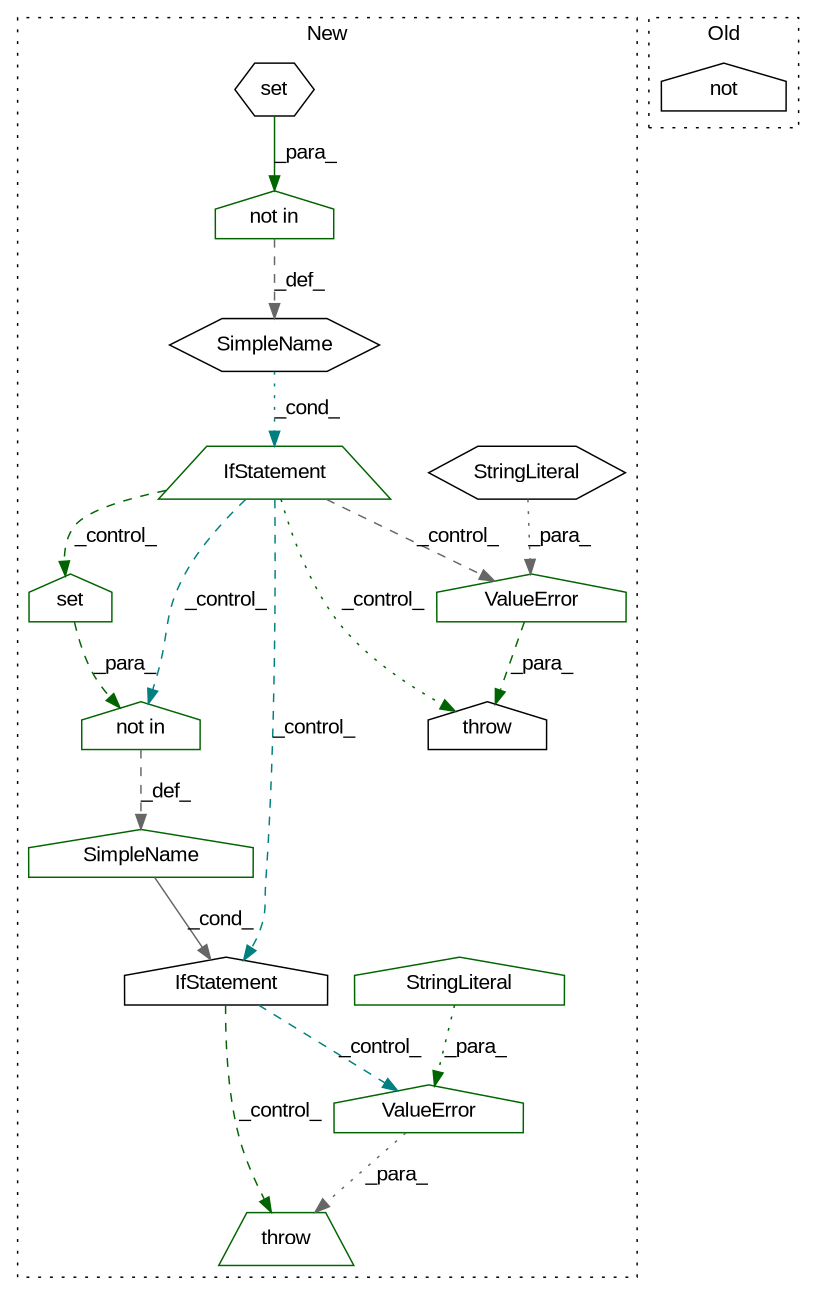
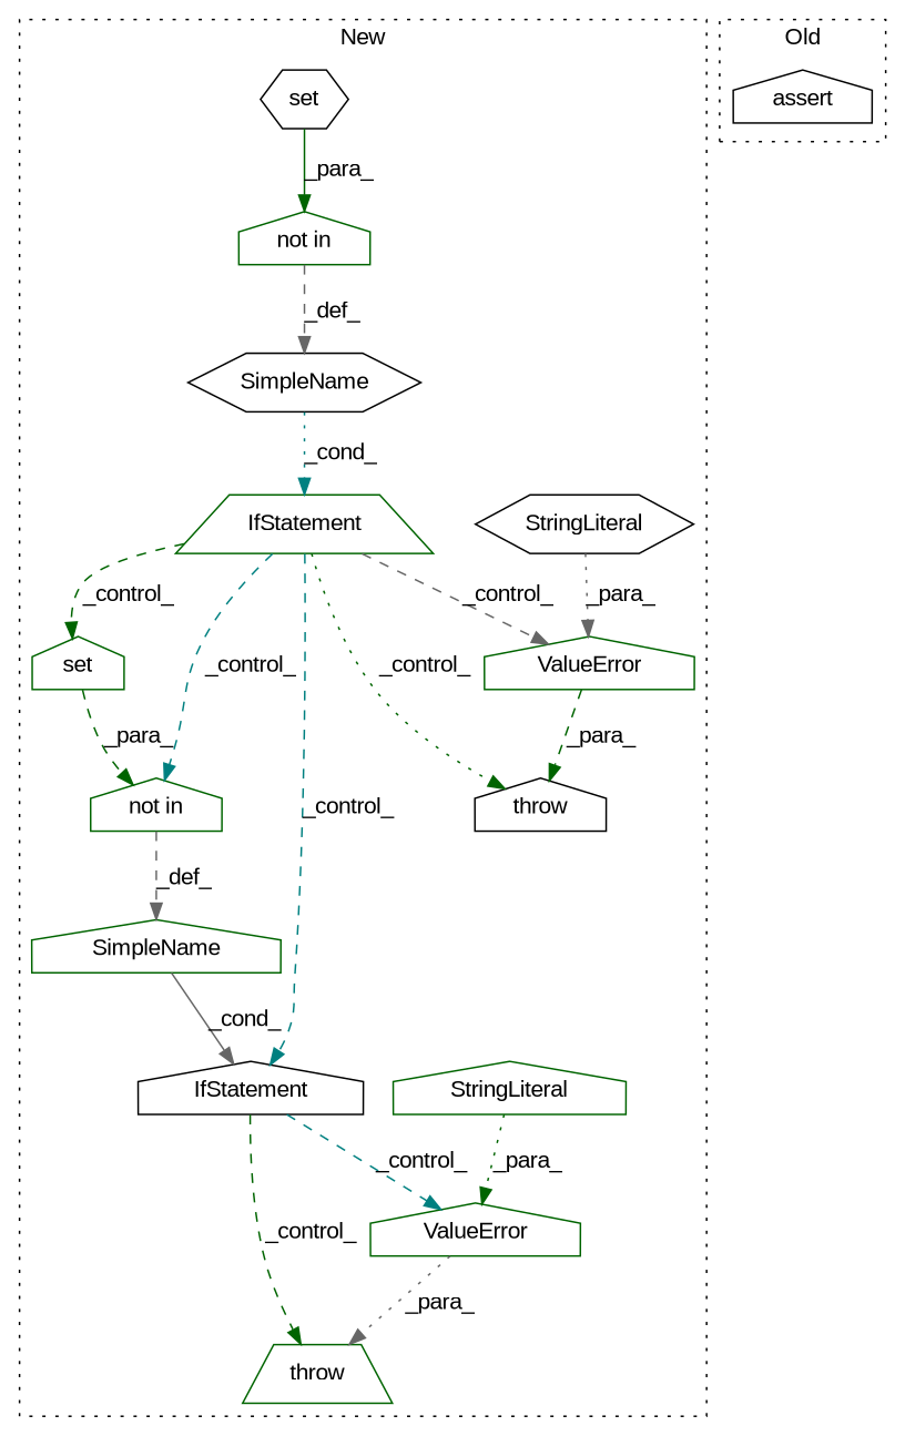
  digraph {
    fontname="Liberation Sans"
    node [a=32 shape=house color=darkgreen fontname="Liberation Sans"]
    edge [color=darkgreen style=dashed fontname="Liberation Sans"]
    n1 [l="4,1" label=set s="18847,18860"]
    n2 [a=108 l=34 label="not in" s=18827]
    n3 [a=25 l="8,2" label=IfStatement s="18819,18861" color=black]
    n4 [a=42 label=SimpleName]
    n5 [a=53 l=6 label=throw s=18871 shape=trapezium]
    n6 [l="11,1" label=ValueError s="18877,18923"]
    n7 [a=45 l=35 label=StringLiteral s=18888]
    n8 [a=25 l="8,2" label=IfStatement s="18579,18625" shape=trapezium]
    n9 [a=53 l=6 label=throw s=18635 color=black]
    n10 [a=42 label=SimpleName shape=hexagon color=black]
    n11 [l="11,1" label=ValueError s="18641,18691"]
    n12 [a=45 l=39 label=StringLiteral s=18652 shape=hexagon color=black]
    n13 [l="4,1" label=set s="18606,18624" shape=hexagon color=black]
    n14 [a=108 l=38 label="not in" s=18587]
-   n15 [a=6 l=7 label=not s=18988 color=black]
+   n15 [a=6 l=7 label=assert s=18988 color=black]
    subgraph cluster_1 {
      label=New
      style=dotted
      n1
      n2
      n3
      n4
      n5
      n6
      n7
      n8
      n9
      n10
      n11
      n12
      n13
      n14
    }
    subgraph cluster_2 {
      label=Old
      style=dotted
      n15
    }
    n1 -> n2 [label=_para_]
    n2 -> n4 [label=_def_ color=gray40]
    n3 -> n5 [label=_control_]
    n3 -> n6 [label=_control_ color=teal]
    n4 -> n3 [label=_cond_ color=gray40 style=solid]
    n6 -> n5 [label=_para_ color=gray40 style=dotted]
    n7 -> n6 [label=_para_ style=dotted]
    n8 -> n1 [label=_control_]
    n8 -> n2 [label=_control_ color=teal]
    n8 -> n3 [label=_control_ color=teal]
    n8 -> n9 [label=_control_ style=dotted]
    n8 -> n11 [label=_control_ color=gray40]
    n10 -> n8 [label=_cond_ color=teal style=dotted]
    n11 -> n9 [label=_para_]
    n12 -> n11 [label=_para_ color=gray40 style=dotted]
    n13 -> n14 [label=_para_ style=solid]
    n14 -> n10 [label=_def_ color=gray40]
  }
